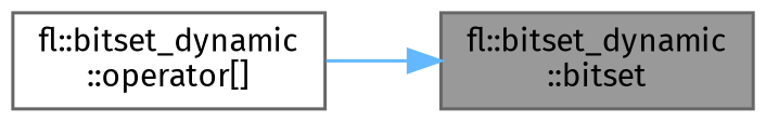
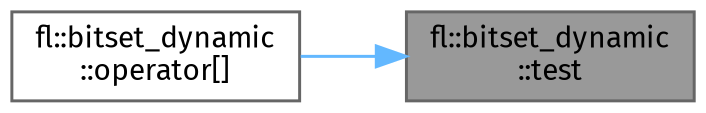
  digraph {
    rankdir=RL
    fontname="Fira Sans"
    node [fontname="Fira Sans" fontsize=10 shape=box style=filled]
-   n1 [color=gray40 fillcolor=grey60 fontcolor=black height=0.2 label="fl::bitset_dynamic\l::bitset" width=0.4]
+   n1 [color=gray40 fillcolor=grey60 fontcolor=black height=0.2 label="fl::bitset_dynamic\l::test" width=0.4]
    n2 [color=grey40 fillcolor=white height=0.2 label="fl::bitset_dynamic\l::operator[]" width=0.4]
    n1 -> n2 [color=steelblue1 dir=back fontname="Fira Sans" fontsize=10 labelfontname=Helvetica labelfontsize=10 style=solid]
  }
